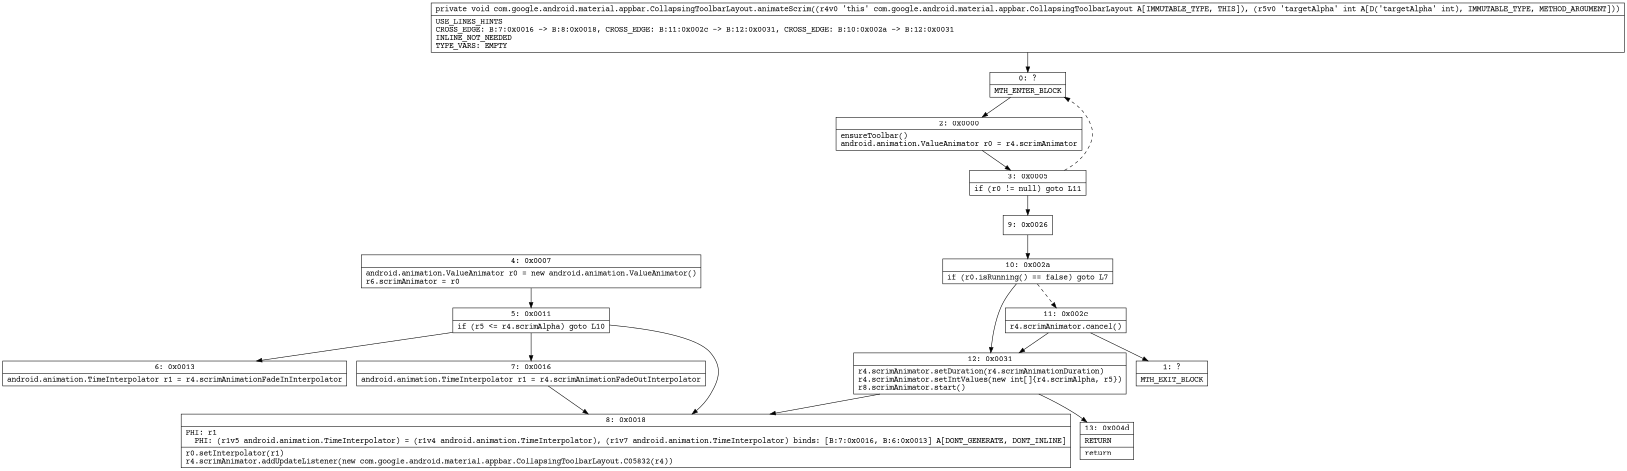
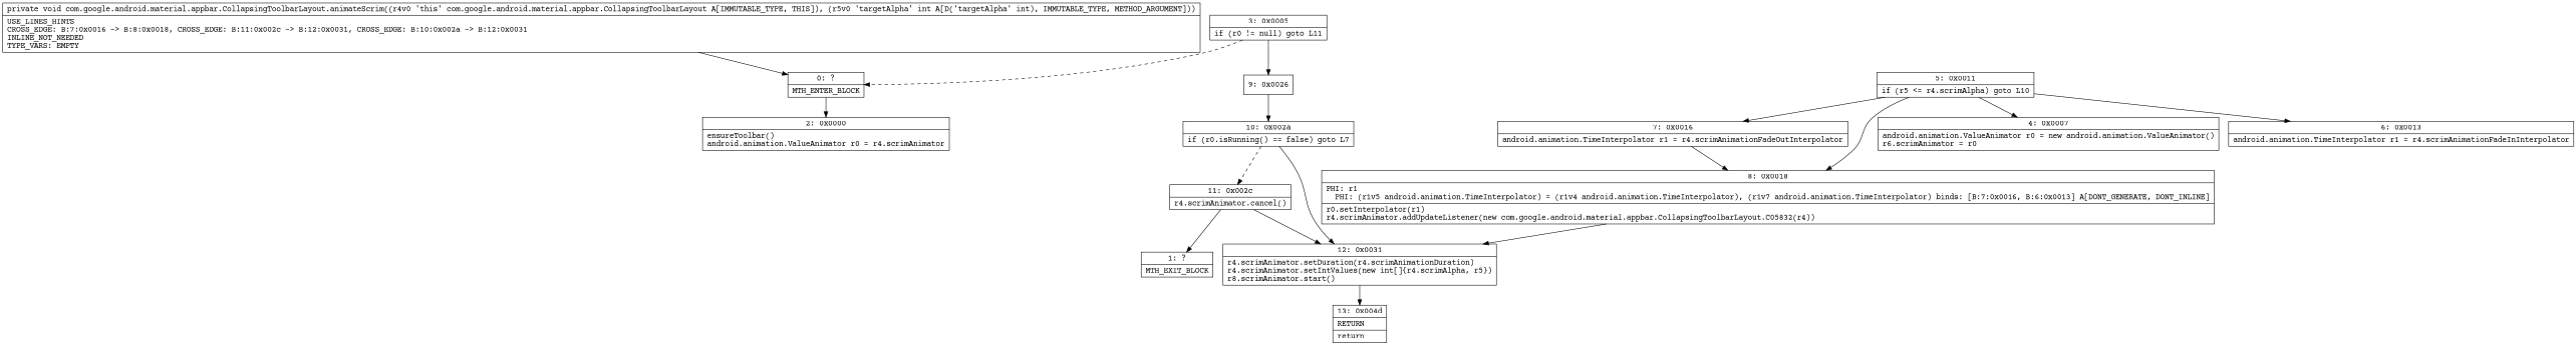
  digraph {
    fontname="Courier Prime"
    node [fontname="Courier Prime" shape=record]
    edge [fontname="Courier Prime"]
    n1 [label="{0\:\ ?|MTH_ENTER_BLOCK\l}"]
    n2 [label="{2\:\ 0x0000|ensureToolbar()\landroid.animation.ValueAnimator r0 = r4.scrimAnimator\l}"]
    n3 [label="{3\:\ 0x0005|if (r0 != null) goto L11\l}"]
    n4 [label="{9\:\ 0x0026}"]
    n5 [label="{4\:\ 0x0007|android.animation.ValueAnimator r0 = new android.animation.ValueAnimator()\lr6.scrimAnimator = r0\l}"]
    n6 [label="{5\:\ 0x0011|if (r5 \<= r4.scrimAlpha) goto L10\l}"]
    n7 [label="{10\:\ 0x002a|if (r0.isRunning() == false) goto L7\l}"]
    n8 [label="{6\:\ 0x0013|android.animation.TimeInterpolator r1 = r4.scrimAnimationFadeInInterpolator\l}"]
    n9 [label="{7\:\ 0x0016|android.animation.TimeInterpolator r1 = r4.scrimAnimationFadeOutInterpolator\l}"]
    n10 [label="{8\:\ 0x0018|PHI: r1 \l  PHI: (r1v5 android.animation.TimeInterpolator) = (r1v4 android.animation.TimeInterpolator), (r1v7 android.animation.TimeInterpolator) binds: [B:7:0x0016, B:6:0x0013] A[DONT_GENERATE, DONT_INLINE]\l|r0.setInterpolator(r1)\lr4.scrimAnimator.addUpdateListener(new com.google.android.material.appbar.CollapsingToolbarLayout.C05832(r4))\l}"]
    n11 [label="{12\:\ 0x0031|r4.scrimAnimator.setDuration(r4.scrimAnimationDuration)\lr4.scrimAnimator.setIntValues(new int[]\{r4.scrimAlpha, r5\})\lr8.scrimAnimator.start()\l}"]
    n12 [label="{13\:\ 0x004d|RETURN\l|return\l}"]
    n13 [label="{1\:\ ?|MTH_EXIT_BLOCK\l}"]
    n14 [label="{11\:\ 0x002c|r4.scrimAnimator.cancel()\l}"]
    n15 [label="{private void com.google.android.material.appbar.CollapsingToolbarLayout.animateScrim((r4v0 'this' com.google.android.material.appbar.CollapsingToolbarLayout A[IMMUTABLE_TYPE, THIS]), (r5v0 'targetAlpha' int A[D('targetAlpha' int), IMMUTABLE_TYPE, METHOD_ARGUMENT]))  | USE_LINES_HINTS\lCROSS_EDGE: B:7:0x0016 \-\> B:8:0x0018, CROSS_EDGE: B:11:0x002c \-\> B:12:0x0031, CROSS_EDGE: B:10:0x002a \-\> B:12:0x0031\lINLINE_NOT_NEEDED\lTYPE_VARS: EMPTY\l}"]
    n1 -> n2
-   n2 -> n3
    n3 -> n1 [style=dashed]
    n3 -> n4
    n4 -> n7
-   n5 -> n6
+   n6 -> n5
    n6 -> n8 [style=solid]
    n6 -> n9
    n6 -> n10
    n7 -> n11
    n7 -> n14 [style=dashed]
    n9 -> n10
-   n11 -> n10
+   n10 -> n11
    n11 -> n12
    n14 -> n11
    n14 -> n13
    n15 -> n1
  }
